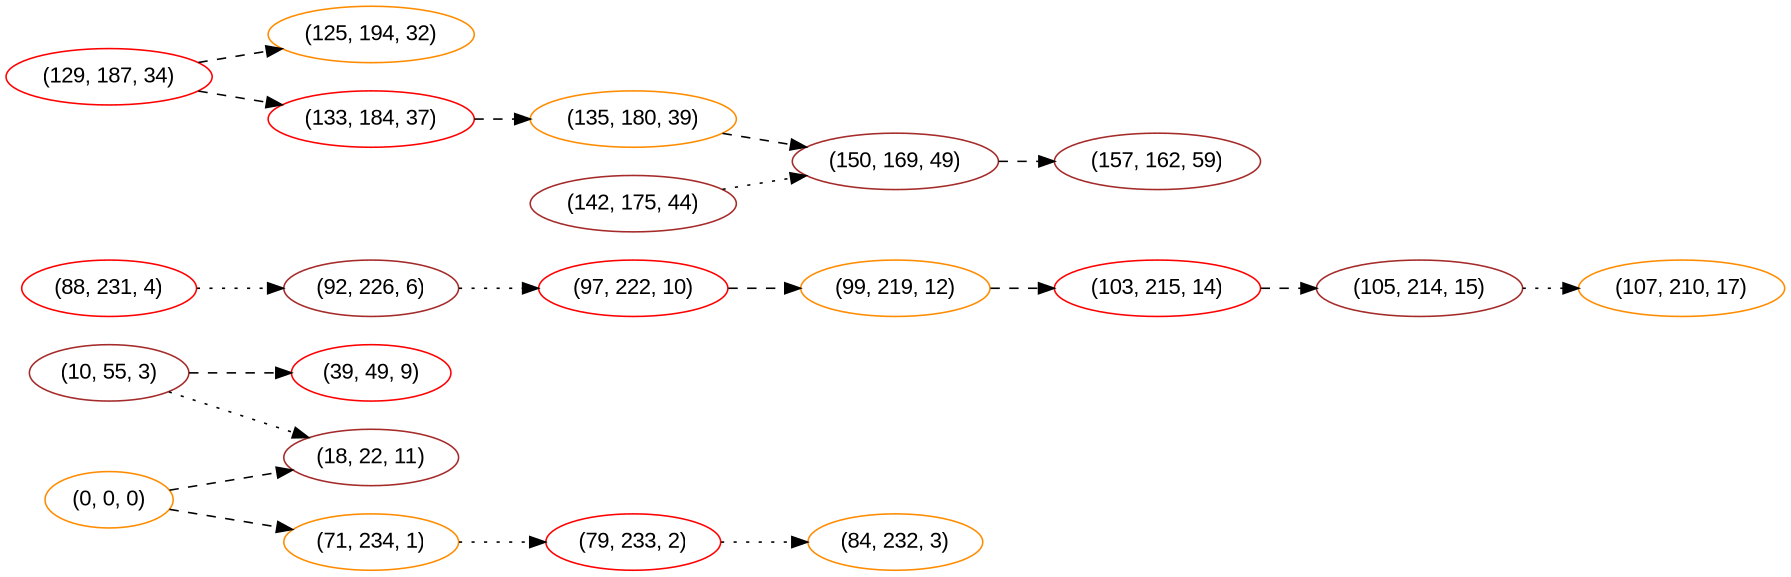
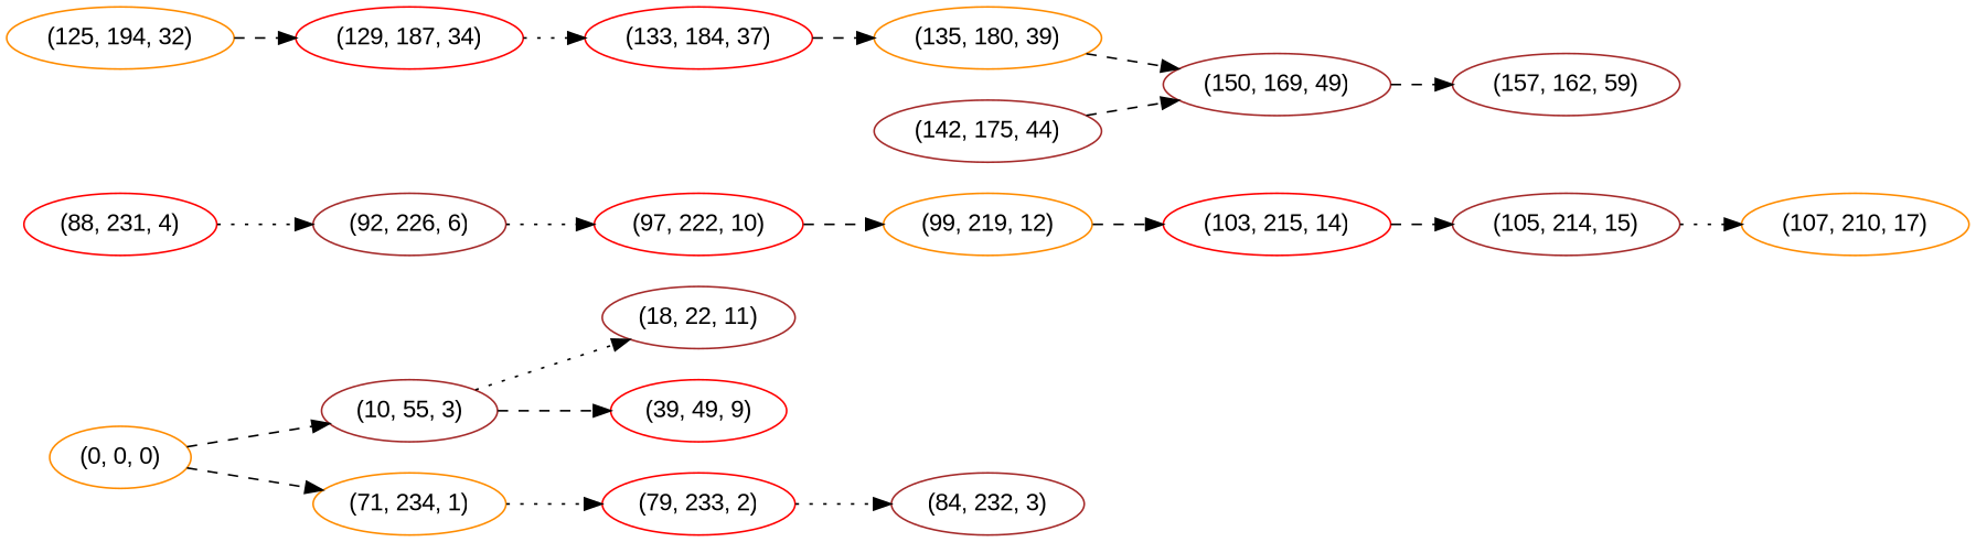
  digraph {
    fontname="Liberation Sans"
    rankdir=LR
    node [color=brown fontname="Liberation Sans"]
    edge [fontname="Liberation Sans" style=dashed]
    "(10, 55, 3)"
    "(0, 0, 0)" [color=darkorange]
    "(71, 234, 1)" [color=darkorange]
    "(18, 22, 11)"
    "(39, 49, 9)" [color=red]
    "(79, 233, 2)" [color=red]
-   "(84, 232, 3)" [color=darkorange]
+   "(84, 232, 3)"
    "(88, 231, 4)" [color=red]
    "(92, 226, 6)"
    "(97, 222, 10)" [color=red]
    "(99, 219, 12)" [color=darkorange]
    "(103, 215, 14)" [color=red]
    "(105, 214, 15)"
    "(107, 210, 17)" [color=darkorange]
    n15 [color=darkorange label="(125, 194, 32)"]
    "(129, 187, 34)" [color=red]
    "(133, 184, 37)" [color=red]
    "(135, 180, 39)" [color=darkorange]
    "(150, 169, 49)"
    "(142, 175, 44)"
    n21 [label="(157, 162, 59)"]
    "(10, 55, 3)" -> "(18, 22, 11)" [style=dotted]
    "(10, 55, 3)" -> "(39, 49, 9)"
-   "(0, 0, 0)" -> "(18, 22, 11)"
+   "(0, 0, 0)" -> "(10, 55, 3)"
    "(0, 0, 0)" -> "(71, 234, 1)"
    "(71, 234, 1)" -> "(79, 233, 2)" [style=dotted]
    "(79, 233, 2)" -> "(84, 232, 3)" [style=dotted]
    "(88, 231, 4)" -> "(92, 226, 6)" [style=dotted]
    "(92, 226, 6)" -> "(97, 222, 10)" [style=dotted]
    "(97, 222, 10)" -> "(99, 219, 12)"
    "(99, 219, 12)" -> "(103, 215, 14)"
    "(103, 215, 14)" -> "(105, 214, 15)"
    "(105, 214, 15)" -> "(107, 210, 17)" [style=dotted]
-   "(129, 187, 34)" -> n15
-   "(129, 187, 34)" -> "(133, 184, 37)"
+   n15 -> "(129, 187, 34)"
+   "(129, 187, 34)" -> "(133, 184, 37)" [style=dotted]
    "(133, 184, 37)" -> "(135, 180, 39)"
    "(135, 180, 39)" -> "(150, 169, 49)"
    "(150, 169, 49)" -> n21
-   "(142, 175, 44)" -> "(150, 169, 49)" [style=dotted]
+   "(142, 175, 44)" -> "(150, 169, 49)"
  }
